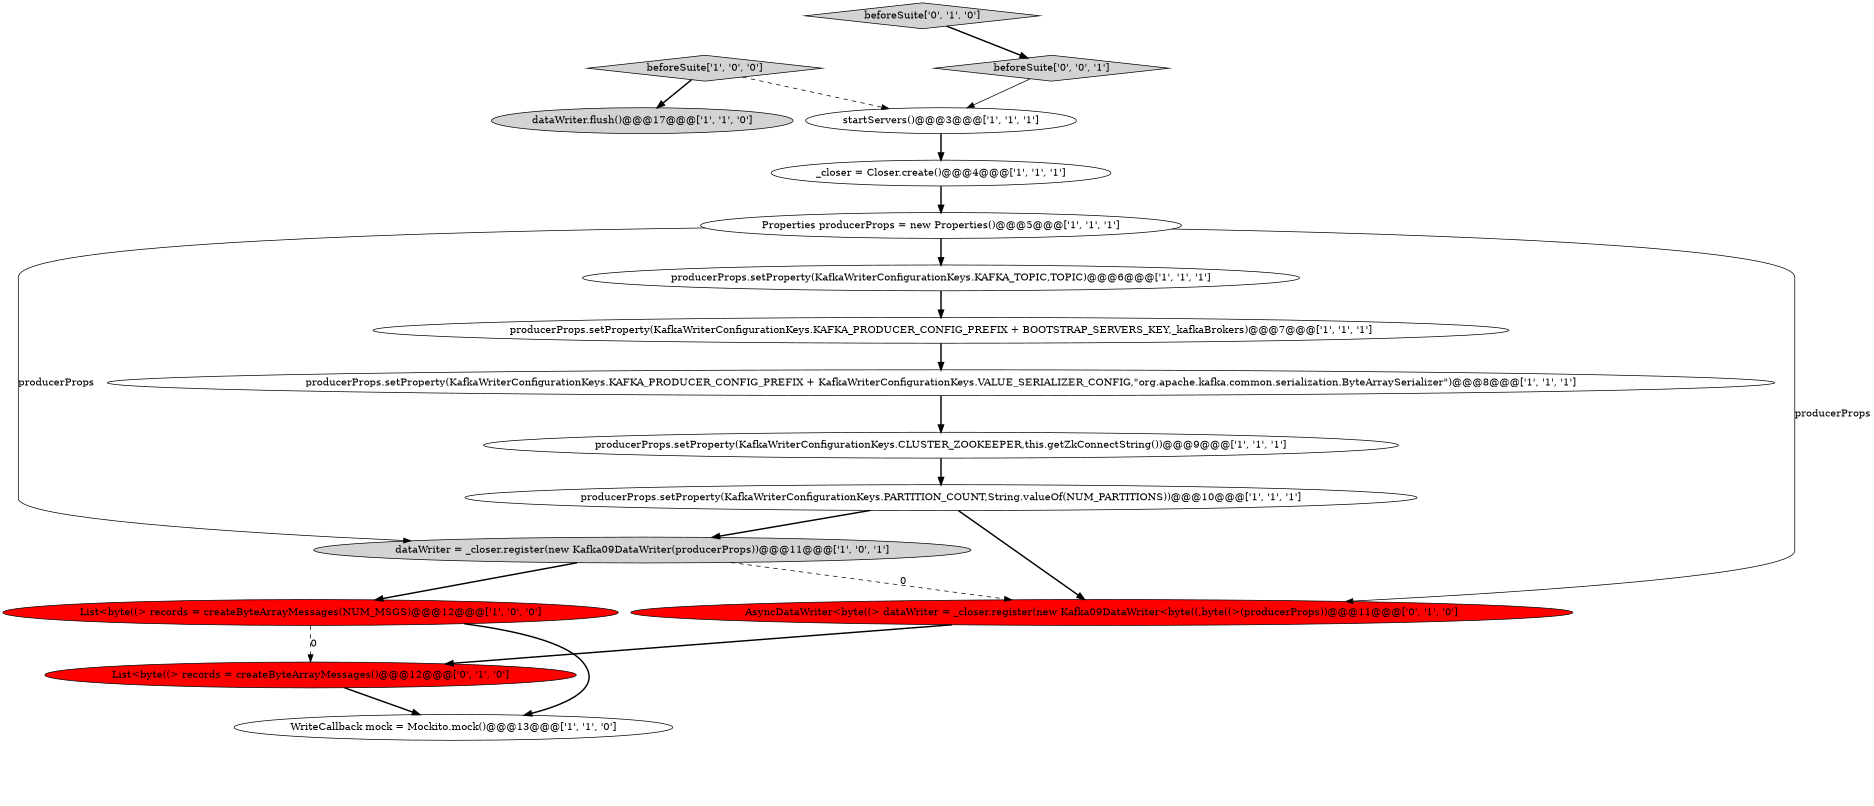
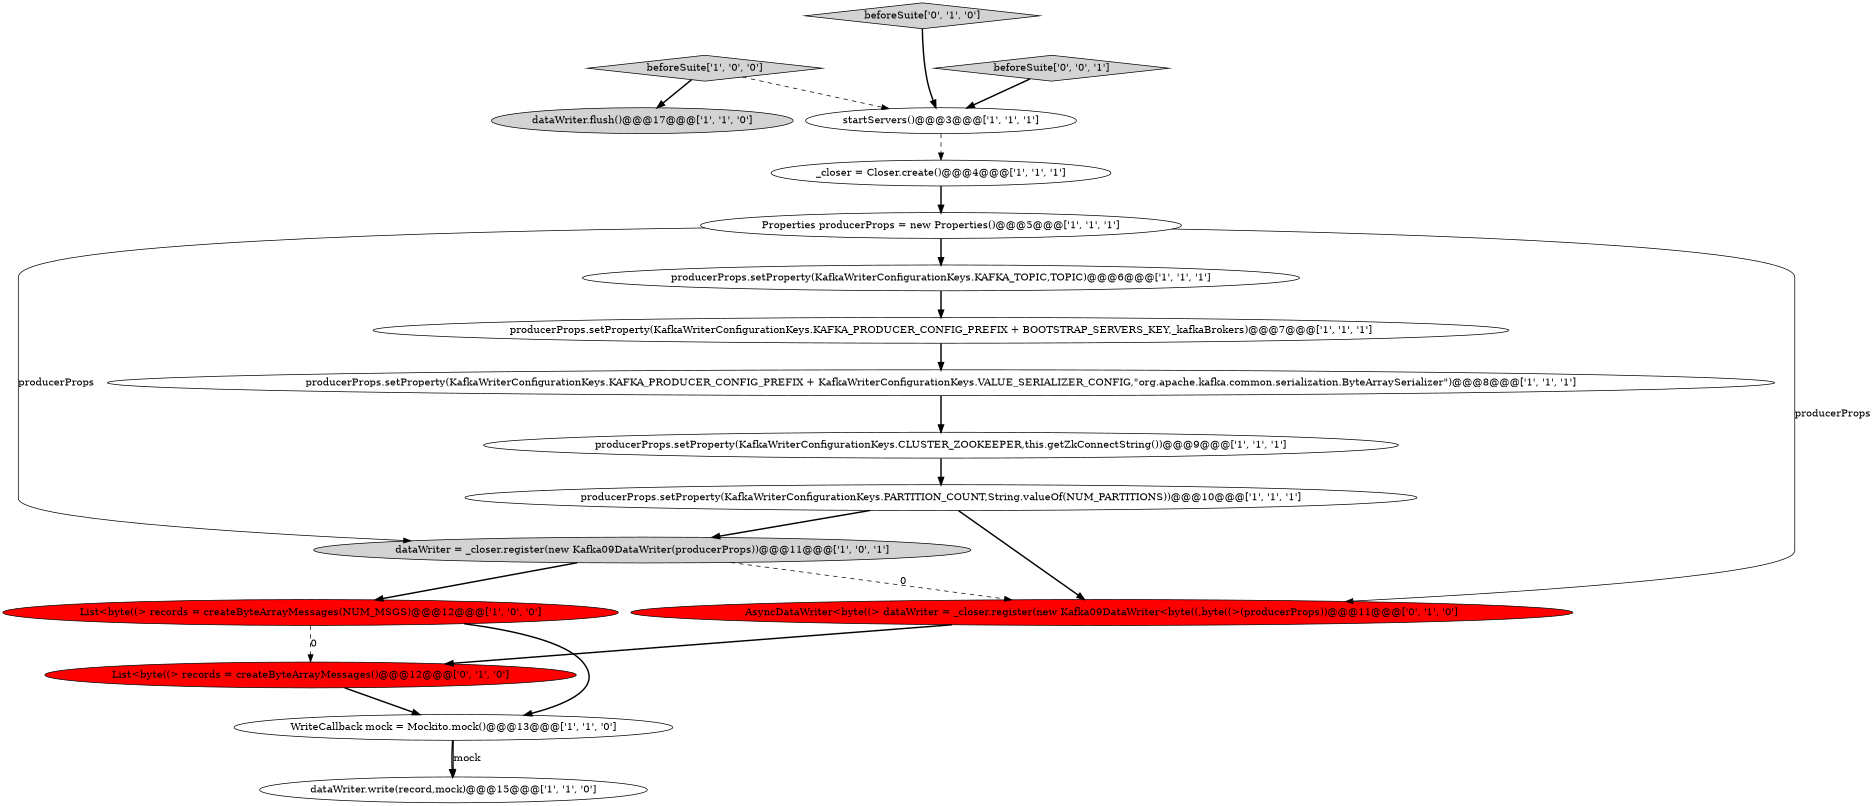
  digraph {
    node [fillcolor=white shape=ellipse style=filled]
    edge [style=bold]
    n1 [label="producerProps.setProperty(KafkaWriterConfigurationKeys.CLUSTER_ZOOKEEPER,this.getZkConnectString())@@@9@@@['1', '1', '1']"]
    n2 [label="producerProps.setProperty(KafkaWriterConfigurationKeys.PARTITION_COUNT,String.valueOf(NUM_PARTITIONS))@@@10@@@['1', '1', '1']"]
    n3 [fillcolor=red label="AsyncDataWriter<byte((> dataWriter = _closer.register(new Kafka09DataWriter<byte((,byte((>(producerProps))@@@11@@@['0', '1', '0']"]
    n4 [fillcolor=lightgray label="dataWriter = _closer.register(new Kafka09DataWriter(producerProps))@@@11@@@['1', '0', '1']"]
    n5 [label="startServers()@@@3@@@['1', '1', '1']"]
    n6 [label="_closer = Closer.create()@@@4@@@['1', '1', '1']"]
    n7 [label="Properties producerProps = new Properties()@@@5@@@['1', '1', '1']"]
    n8 [label="WriteCallback mock = Mockito.mock()@@@13@@@['1', '1', '0']"]
+   n9 [label="dataWriter.write(record,mock)@@@15@@@['1', '1', '0']"]
    n10 [fillcolor=red label="List<byte((> records = createByteArrayMessages()@@@12@@@['0', '1', '0']"]
    n11 [fillcolor=red label="List<byte((> records = createByteArrayMessages(NUM_MSGS)@@@12@@@['1', '0', '0']"]
    n12 [fillcolor=lightgray label="beforeSuite['1', '0', '0']" shape=diamond]
    n13 [fillcolor=lightgray label="dataWriter.flush()@@@17@@@['1', '1', '0']"]
    n14 [label="producerProps.setProperty(KafkaWriterConfigurationKeys.KAFKA_PRODUCER_CONFIG_PREFIX + BOOTSTRAP_SERVERS_KEY,_kafkaBrokers)@@@7@@@['1', '1', '1']"]
    n15 [label="producerProps.setProperty(KafkaWriterConfigurationKeys.KAFKA_PRODUCER_CONFIG_PREFIX + KafkaWriterConfigurationKeys.VALUE_SERIALIZER_CONFIG,\"org.apache.kafka.common.serialization.ByteArraySerializer\")@@@8@@@['1', '1', '1']"]
    n16 [label="producerProps.setProperty(KafkaWriterConfigurationKeys.KAFKA_TOPIC,TOPIC)@@@6@@@['1', '1', '1']"]
    n17 [fillcolor=lightgray label="beforeSuite['0', '1', '0']" shape=diamond]
    n18 [fillcolor=lightgray label="beforeSuite['0', '0', '1']" shape=diamond]
    n1 -> n2
    n2 -> n3
    n2 -> n4
    n3 -> n10
    n4 -> n3 [label=0 style=dashed]
    n4 -> n11
-   n5 -> n6
+   n5 -> n6 [style=dashed]
    n6 -> n7
    n7 -> n3 [label=producerProps style=solid]
    n7 -> n4 [label=producerProps style=solid]
    n7 -> n16
+   n8 -> n9
+   n8 -> n9 [label=mock style=solid]
    n10 -> n8
    n11 -> n8
    n11 -> n10 [label=0 style=dashed]
    n12 -> n5 [style=dashed]
    n12 -> n13
    n14 -> n15
    n15 -> n1
    n16 -> n14
-   n17 -> n18
-   n18 -> n5 [style=solid]
+   n17 -> n5
+   n18 -> n5
  }
